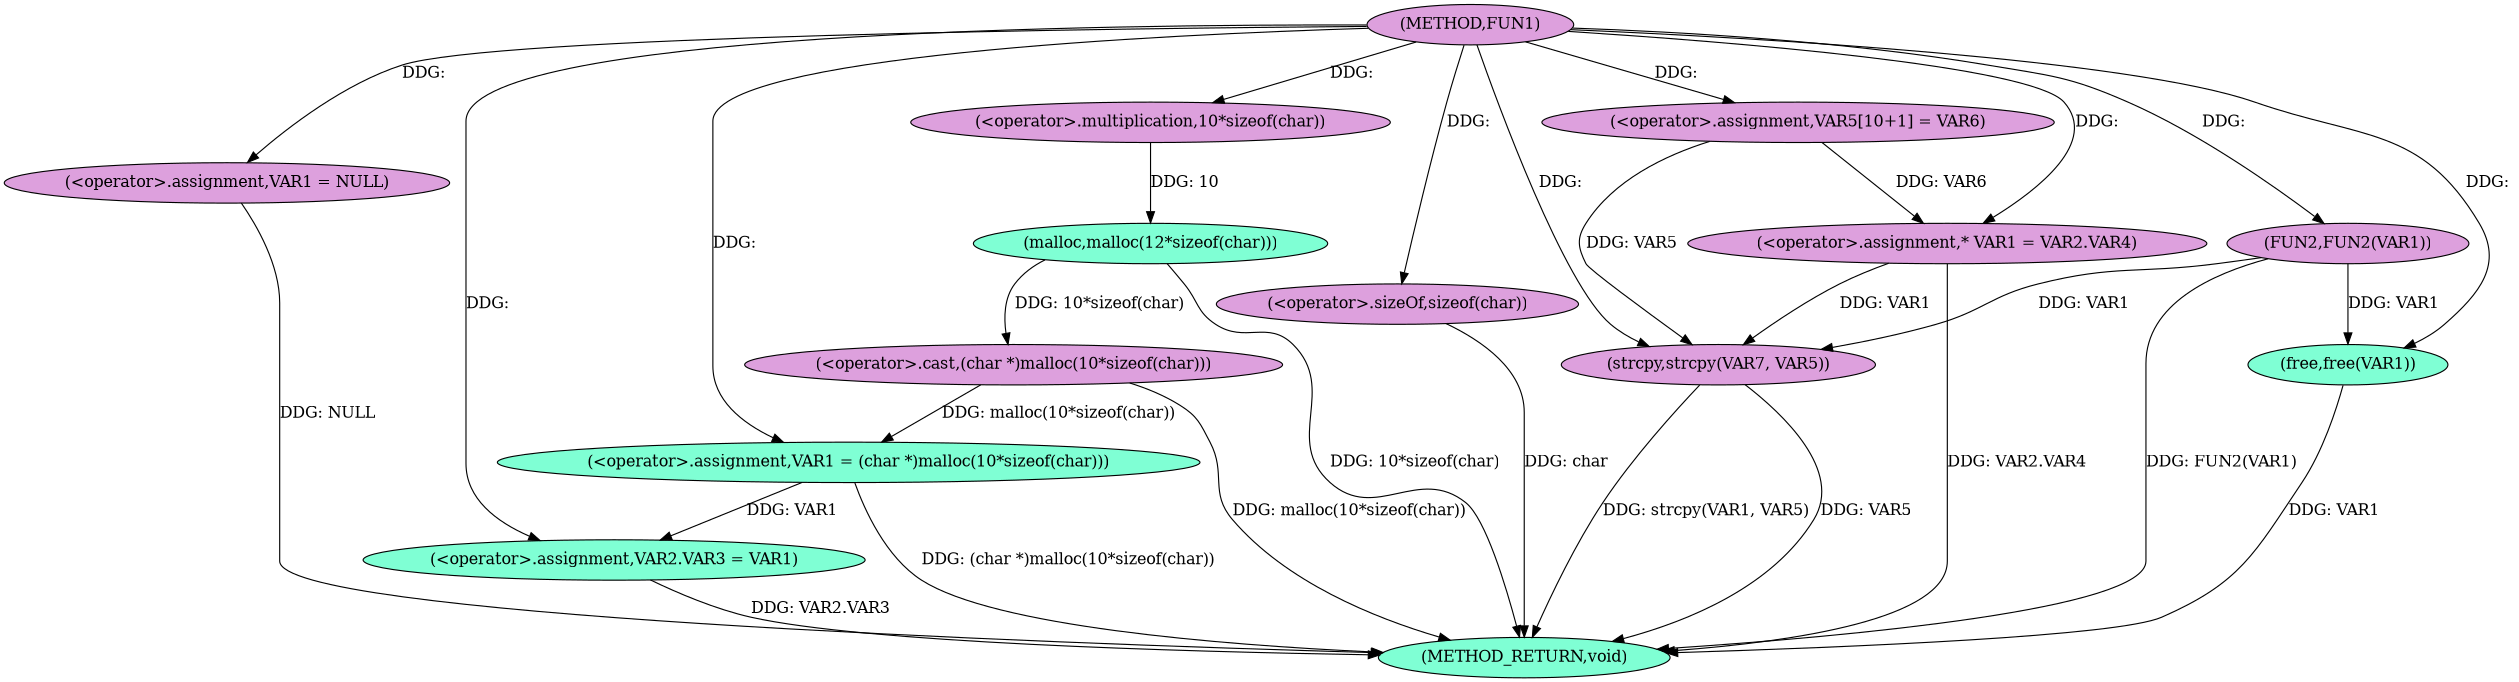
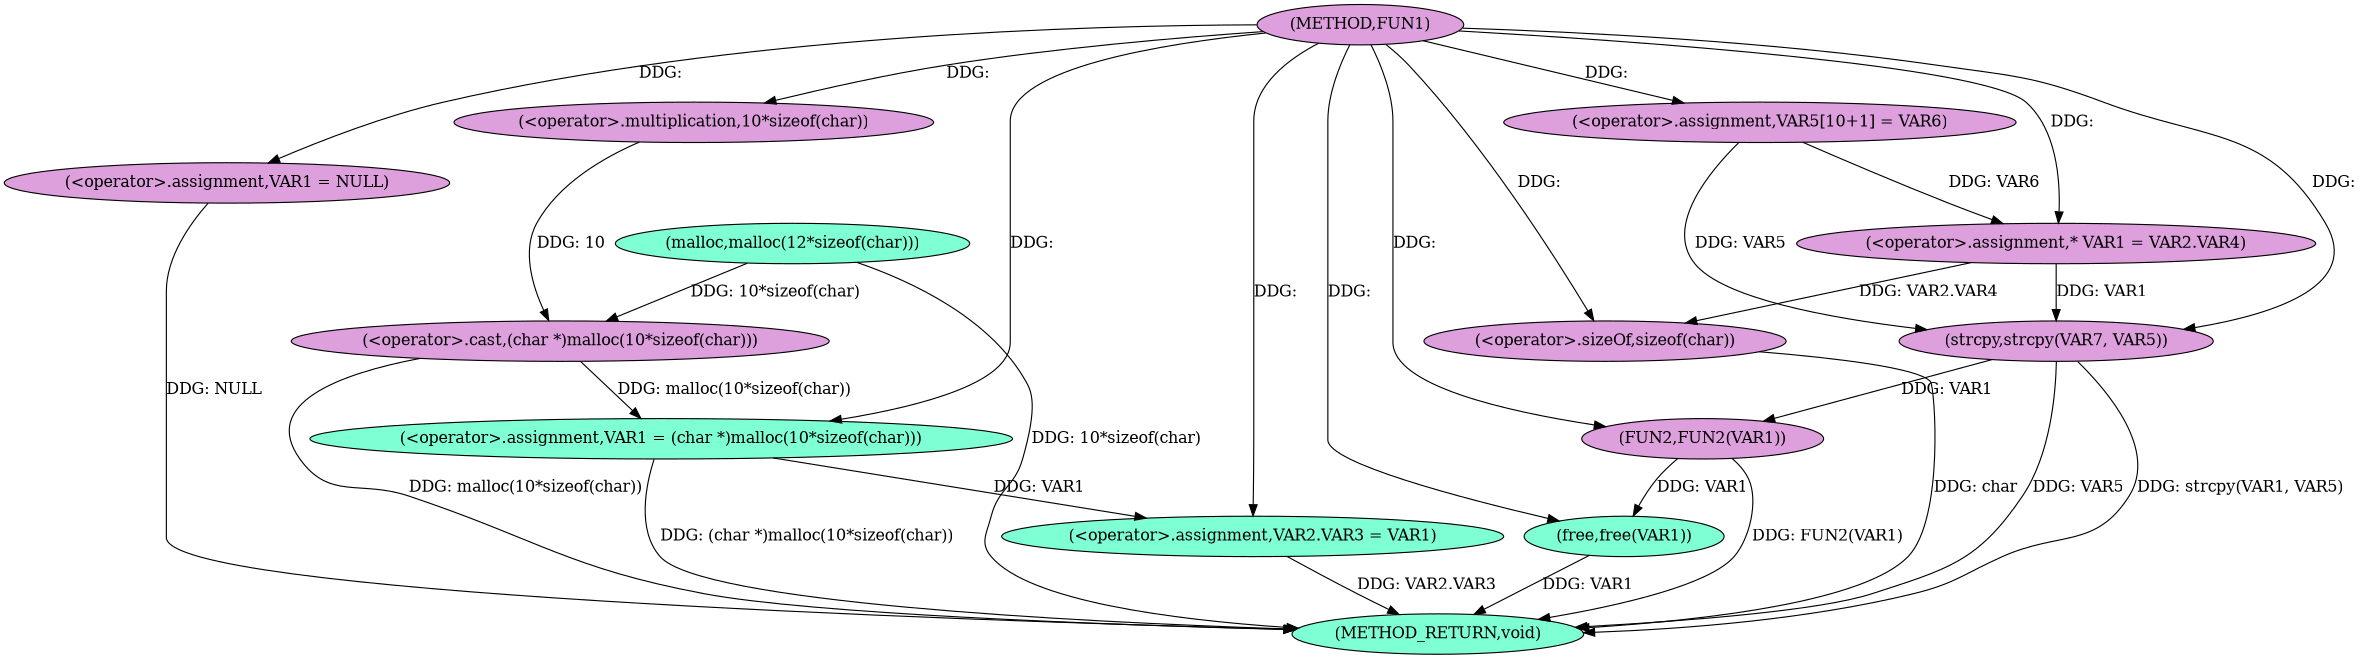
  digraph {
    node [fillcolor=plum style=filled]
    n1 [label="(METHOD,FUN1)"]
    n2 [label="(<operator>.assignment,VAR1 = NULL)"]
    n3 [fillcolor=aquamarine label="(<operator>.assignment,VAR1 = (char *)malloc(10*sizeof(char)))"]
    n4 [label="(<operator>.multiplication,10*sizeof(char))"]
    n5 [label="(<operator>.sizeOf,sizeof(char))"]
    n6 [fillcolor=aquamarine label="(<operator>.assignment,VAR2.VAR3 = VAR1)"]
    n7 [label="(<operator>.assignment,* VAR1 = VAR2.VAR4)"]
    n8 [label="(<operator>.assignment,VAR5[10+1] = VAR6)"]
    n9 [label="(strcpy,strcpy(VAR7, VAR5))"]
    n10 [label="(FUN2,FUN2(VAR1))"]
    n11 [fillcolor=aquamarine label="(free,free(VAR1))"]
    n12 [fillcolor=aquamarine label="(METHOD_RETURN,void)"]
    n13 [fillcolor=aquamarine label="(malloc,malloc(12*sizeof(char)))"]
    n14 [label="(<operator>.cast,(char *)malloc(10*sizeof(char)))"]
    n1 -> n2 [label="DDG: "]
    n1 -> n3 [label="DDG: "]
    n1 -> n4 [label="DDG: "]
    n1 -> n5 [label="DDG: "]
    n1 -> n6 [label="DDG: "]
    n1 -> n7 [label="DDG: "]
    n1 -> n8 [label="DDG: "]
    n1 -> n9 [label="DDG: "]
    n1 -> n10 [label="DDG: "]
    n1 -> n11 [label="DDG: "]
    n2 -> n12 [label="DDG: NULL"]
    n3 -> n6 [label="DDG: VAR1"]
    n3 -> n12 [label="DDG: (char *)malloc(10*sizeof(char))"]
-   n4 -> n13 [label="DDG: 10"]
+   n4 -> n14 [label="DDG: 10"]
    n5 -> n12 [label="DDG: char"]
    n6 -> n12 [label="DDG: VAR2.VAR3"]
    n7 -> n9 [label="DDG: VAR1"]
-   n7 -> n12 [label="DDG: VAR2.VAR4"]
+   n7 -> n5 [label="DDG: VAR2.VAR4"]
    n8 -> n7 [label="DDG: VAR6"]
    n8 -> n9 [label="DDG: VAR5"]
-   n10 -> n9 [label="DDG: VAR1"]
+   n9 -> n10 [label="DDG: VAR1"]
    n9 -> n12 [label="DDG: VAR5"]
    n9 -> n12 [label="DDG: strcpy(VAR1, VAR5)"]
    n10 -> n11 [label="DDG: VAR1"]
    n10 -> n12 [label="DDG: FUN2(VAR1)"]
    n11 -> n12 [label="DDG: VAR1"]
    n13 -> n12 [label="DDG: 10*sizeof(char)"]
    n13 -> n14 [label="DDG: 10*sizeof(char)"]
    n14 -> n3 [label="DDG: malloc(10*sizeof(char))"]
    n14 -> n12 [label="DDG: malloc(10*sizeof(char))"]
  }
